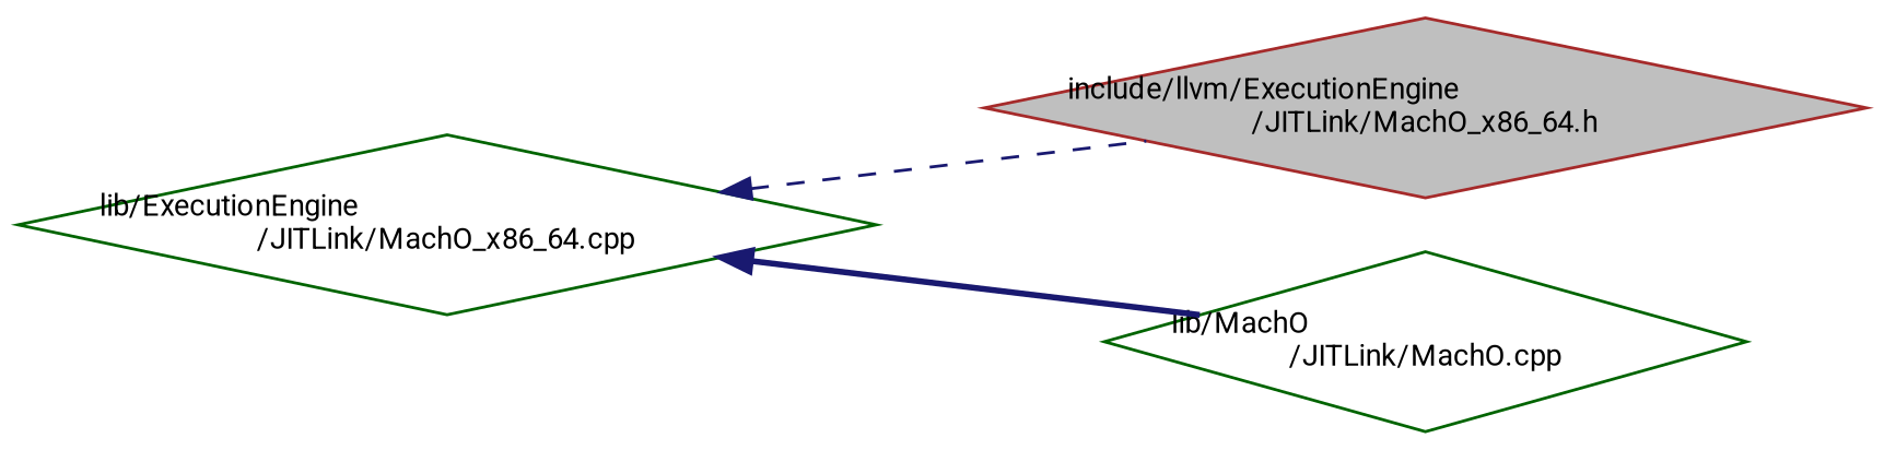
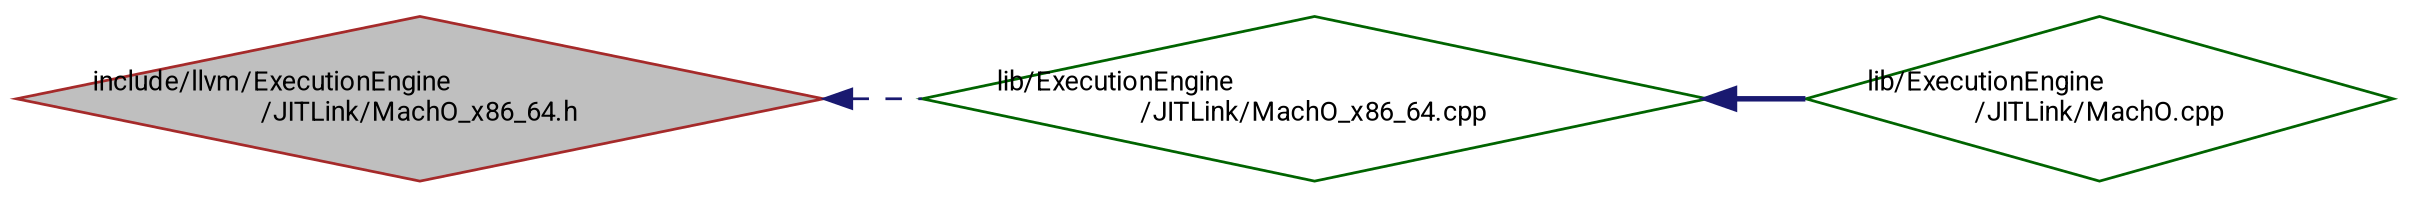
  digraph {
    fontname=Roboto
    rankdir=LR
    node [color=darkgreen fontname=Roboto fontsize=10 shape=diamond]
    edge [color=midnightblue dir=back fontname=Roboto fontsize=10 labelfontname=Helvetica labelfontsize=10]
    n1 [color=brown fillcolor=grey75 fontcolor=black height=0.2 label="include/llvm/ExecutionEngine\l/JITLink/MachO_x86_64.h" style=filled width=0.4]
    n2 [height=0.2 label="lib/ExecutionEngine\l/JITLink/MachO_x86_64.cpp" width=0.4]
-   n3 [height=0.2 label="lib/MachO\l/JITLink/MachO.cpp" width=0.4]
-   n2 -> n1 [style=dashed]
+   n3 [height=0.2 label="lib/ExecutionEngine\l/JITLink/MachO.cpp" width=0.4]
+   n1 -> n2 [style=dashed]
    n2 -> n3 [style=bold]
  }
